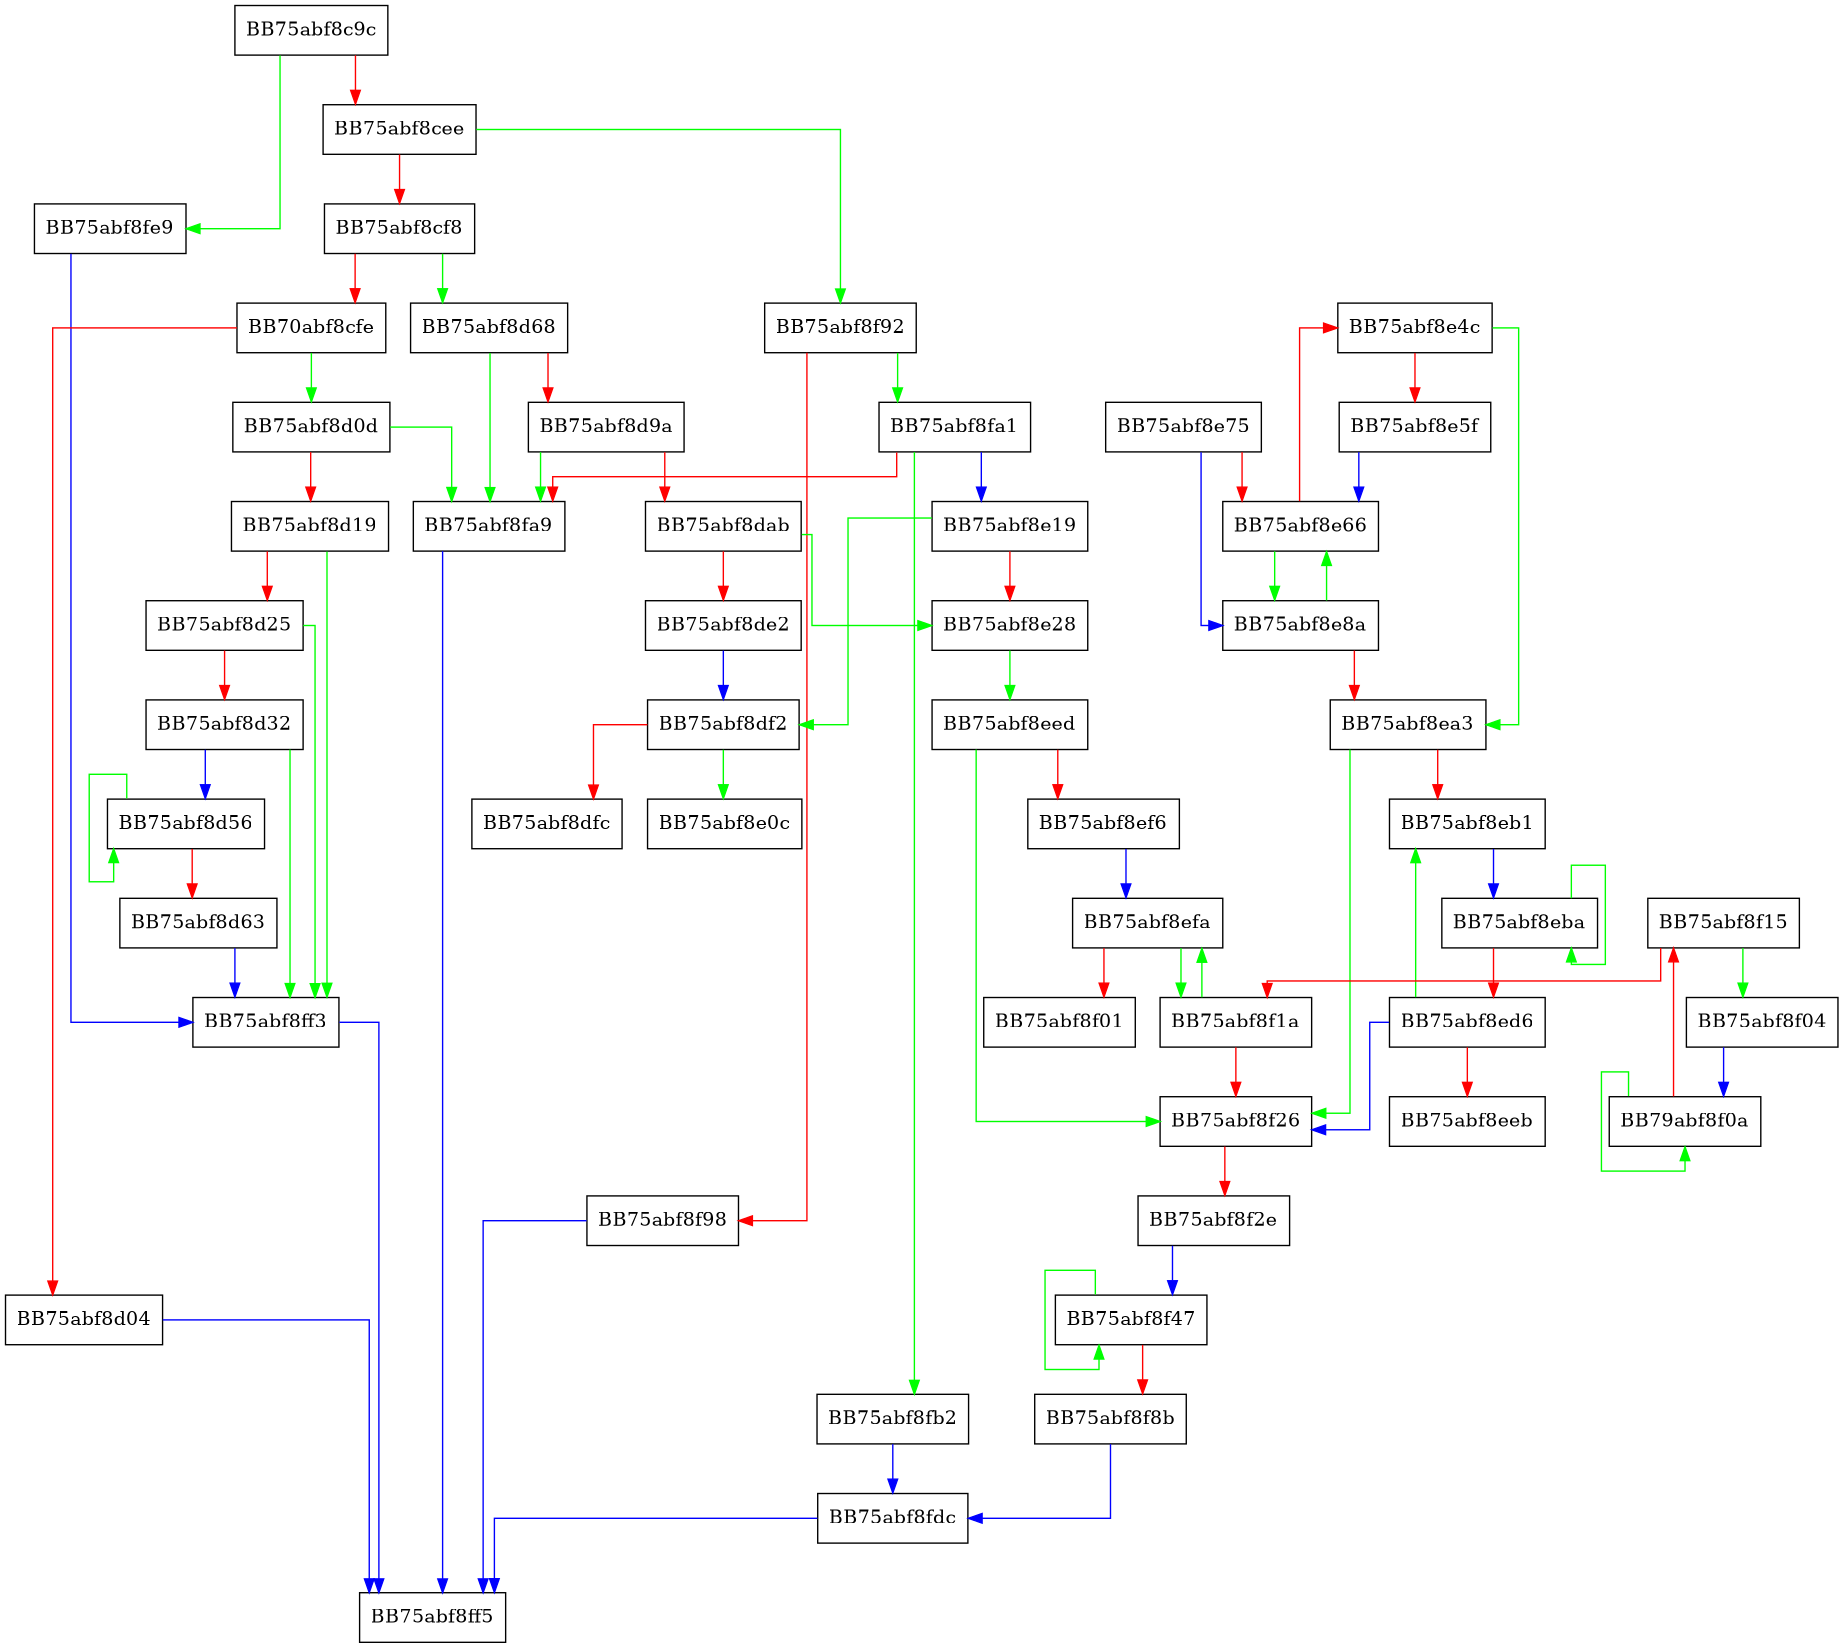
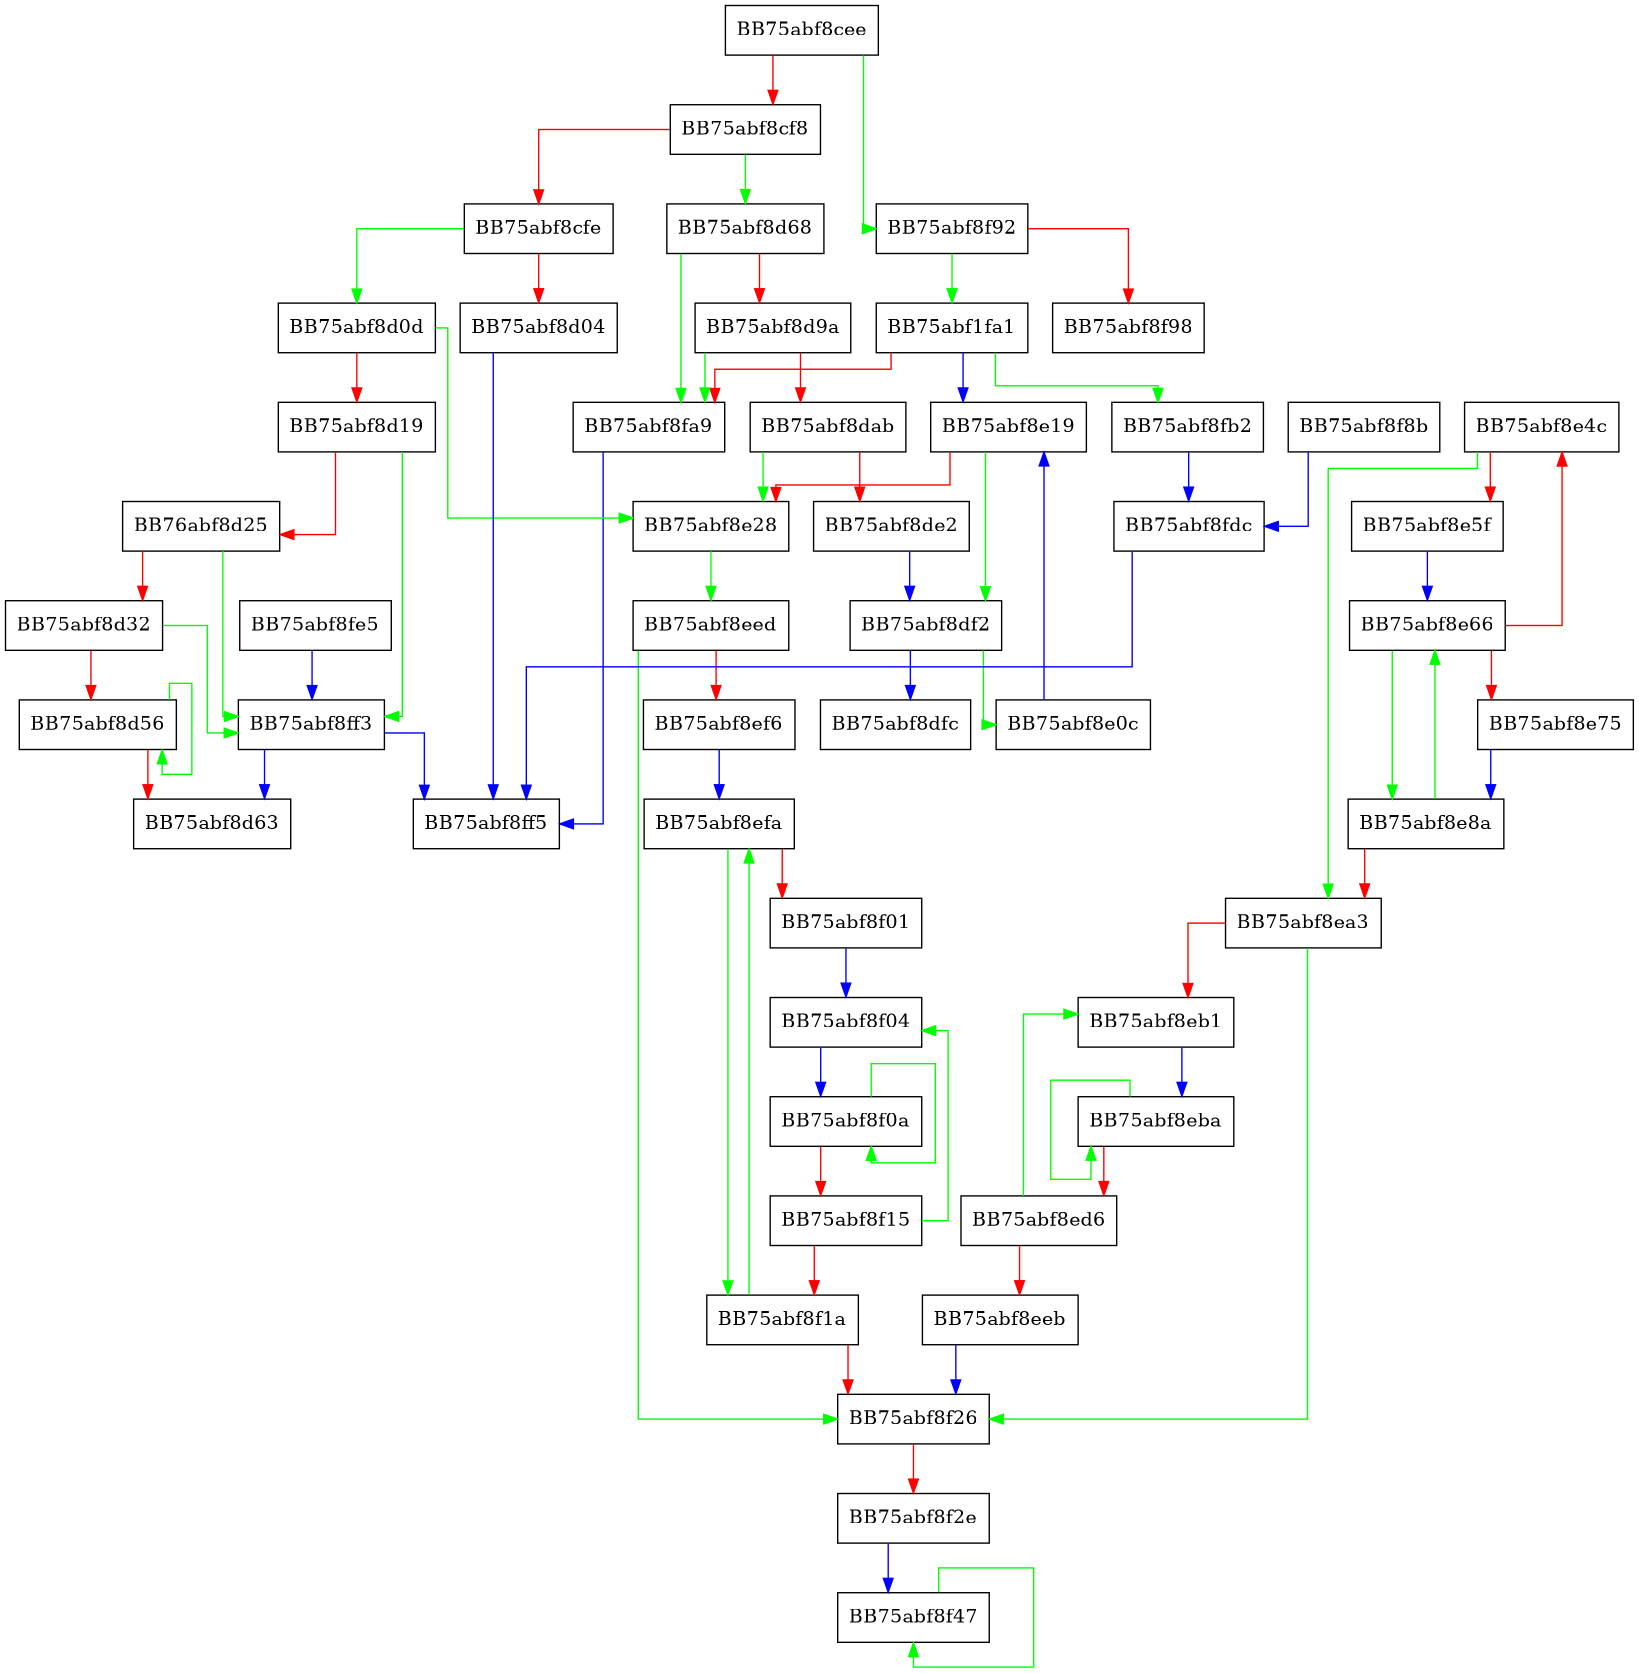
  digraph {
    splines=ortho
    node [shape=box]
    edge [color=red]
-   BB75abf8c9c
-   BB75abf8fe9
+   BB75abf8fe9 [label=BB75abf8fe5]
    BB75abf8cee
    BB75abf8ff3
    BB75abf8f92
    BB75abf8cf8
    BB75abf8ff5
-   BB75abf8fa1
+   BB75abf8fa1 [label=BB75abf1fa1]
    BB75abf8f98
    BB75abf8d68
-   BB75abf8cfe [label=BB70abf8cfe]
+   BB75abf8cfe
    BB75abf8fa9
    BB75abf8e19
    BB75abf8fb2
    BB75abf8d9a
    BB75abf8d0d
    BB75abf8d04
    BB75abf8dab
    BB75abf8d19
-   BB75abf8d25
+   BB75abf8d25 [label=BB76abf8d25]
    BB75abf8d32
    BB75abf8d56
    BB75abf8d63
    BB75abf8e28
    BB75abf8de2
    BB75abf8eed
    BB75abf8df2
    BB75abf8f26
    BB75abf8ef6
    BB75abf8e4c
    BB75abf8ea3
    BB75abf8e5f
    BB75abf8e0c
    BB75abf8dfc
    BB75abf8f2e
    BB75abf8efa
    BB75abf8eb1
    BB75abf8e66
    BB75abf8eba
    BB75abf8e8a
    BB75abf8e75
    BB75abf8f8b
    BB75abf8fdc
    BB75abf8f47
    BB75abf8ed6
    BB75abf8eeb
    BB75abf8f1a
    BB75abf8f01
    BB75abf8f04
-   BB75abf8f0a [label=BB79abf8f0a]
+   BB75abf8f0a
    BB75abf8f15
-   BB75abf8c9c -> BB75abf8fe9 [color=green]
-   BB75abf8c9c -> BB75abf8cee
    BB75abf8fe9 -> BB75abf8ff3 [color=blue]
    BB75abf8cee -> BB75abf8f92 [color=green]
    BB75abf8cee -> BB75abf8cf8
    BB75abf8ff3 -> BB75abf8ff5 [color=blue]
    BB75abf8f92 -> BB75abf8fa1 [color=green]
    BB75abf8f92 -> BB75abf8f98
    BB75abf8cf8 -> BB75abf8d68 [color=green]
    BB75abf8cf8 -> BB75abf8cfe
    BB75abf8fa1 -> BB75abf8fa9
    BB75abf8fa1 -> BB75abf8e19 [color=blue]
    BB75abf8fa1 -> BB75abf8fb2 [color=green]
-   BB75abf8f98 -> BB75abf8ff5 [color=blue]
    BB75abf8d68 -> BB75abf8fa9 [color=green]
    BB75abf8d68 -> BB75abf8d9a
    BB75abf8cfe -> BB75abf8d0d [color=green]
    BB75abf8cfe -> BB75abf8d04
    BB75abf8fa9 -> BB75abf8ff5 [color=blue]
    BB75abf8e19 -> BB75abf8e28
    BB75abf8e19 -> BB75abf8df2 [color=green]
    BB75abf8fb2 -> BB75abf8fdc [color=blue]
    BB75abf8d9a -> BB75abf8fa9 [color=green]
    BB75abf8d9a -> BB75abf8dab
-   BB75abf8d0d -> BB75abf8fa9 [color=green]
+   BB75abf8d0d -> BB75abf8e28 [color=green]
    BB75abf8d0d -> BB75abf8d19
    BB75abf8d04 -> BB75abf8ff5 [color=blue]
    BB75abf8dab -> BB75abf8e28 [color=green]
    BB75abf8dab -> BB75abf8de2
    BB75abf8d19 -> BB75abf8ff3 [color=green]
    BB75abf8d19 -> BB75abf8d25
    BB75abf8d25 -> BB75abf8ff3 [color=green]
    BB75abf8d25 -> BB75abf8d32
    BB75abf8d32 -> BB75abf8ff3 [color=green]
-   BB75abf8d32 -> BB75abf8d56 [color=blue]
+   BB75abf8d32 -> BB75abf8d56
    BB75abf8d56 -> BB75abf8d56 [color=green]
    BB75abf8d56 -> BB75abf8d63
-   BB75abf8d63 -> BB75abf8ff3 [color=blue]
+   BB75abf8ff3 -> BB75abf8d63 [color=blue]
    BB75abf8e28 -> BB75abf8eed [color=green]
    BB75abf8de2 -> BB75abf8df2 [color=blue]
    BB75abf8eed -> BB75abf8f26 [color=green]
    BB75abf8eed -> BB75abf8ef6
    BB75abf8df2 -> BB75abf8e0c [color=green]
-   BB75abf8df2 -> BB75abf8dfc
+   BB75abf8df2 -> BB75abf8dfc [color=blue]
    BB75abf8f26 -> BB75abf8f2e
    BB75abf8ef6 -> BB75abf8efa [color=blue]
    BB75abf8e4c -> BB75abf8ea3 [color=green]
    BB75abf8e4c -> BB75abf8e5f
    BB75abf8ea3 -> BB75abf8f26 [color=green]
    BB75abf8ea3 -> BB75abf8eb1
    BB75abf8e5f -> BB75abf8e66 [color=blue]
+   BB75abf8e0c -> BB75abf8e19 [color=blue]
    BB75abf8f2e -> BB75abf8f47 [color=blue]
    BB75abf8efa -> BB75abf8f1a [color=green]
    BB75abf8efa -> BB75abf8f01
    BB75abf8eb1 -> BB75abf8eba [color=blue]
    BB75abf8e66 -> BB75abf8e4c
    BB75abf8e66 -> BB75abf8e8a [color=green]
-   BB75abf8e75 -> BB75abf8e66
+   BB75abf8e66 -> BB75abf8e75
    BB75abf8eba -> BB75abf8eba [color=green]
    BB75abf8eba -> BB75abf8ed6
    BB75abf8e8a -> BB75abf8ea3
    BB75abf8e8a -> BB75abf8e66 [color=green]
    BB75abf8e75 -> BB75abf8e8a [color=blue]
    BB75abf8f8b -> BB75abf8fdc [color=blue]
    BB75abf8fdc -> BB75abf8ff5 [color=blue]
-   BB75abf8f47 -> BB75abf8f8b
    BB75abf8f47 -> BB75abf8f47 [color=green]
    BB75abf8ed6 -> BB75abf8eb1 [color=green]
    BB75abf8ed6 -> BB75abf8eeb
-   BB75abf8ed6 -> BB75abf8f26 [color=blue]
+   BB75abf8eeb -> BB75abf8f26 [color=blue]
    BB75abf8f1a -> BB75abf8f26
    BB75abf8f1a -> BB75abf8efa [color=green]
+   BB75abf8f01 -> BB75abf8f04 [color=blue]
    BB75abf8f04 -> BB75abf8f0a [color=blue]
    BB75abf8f0a -> BB75abf8f0a [color=green]
    BB75abf8f0a -> BB75abf8f15
    BB75abf8f15 -> BB75abf8f1a
    BB75abf8f15 -> BB75abf8f04 [color=green]
  }
